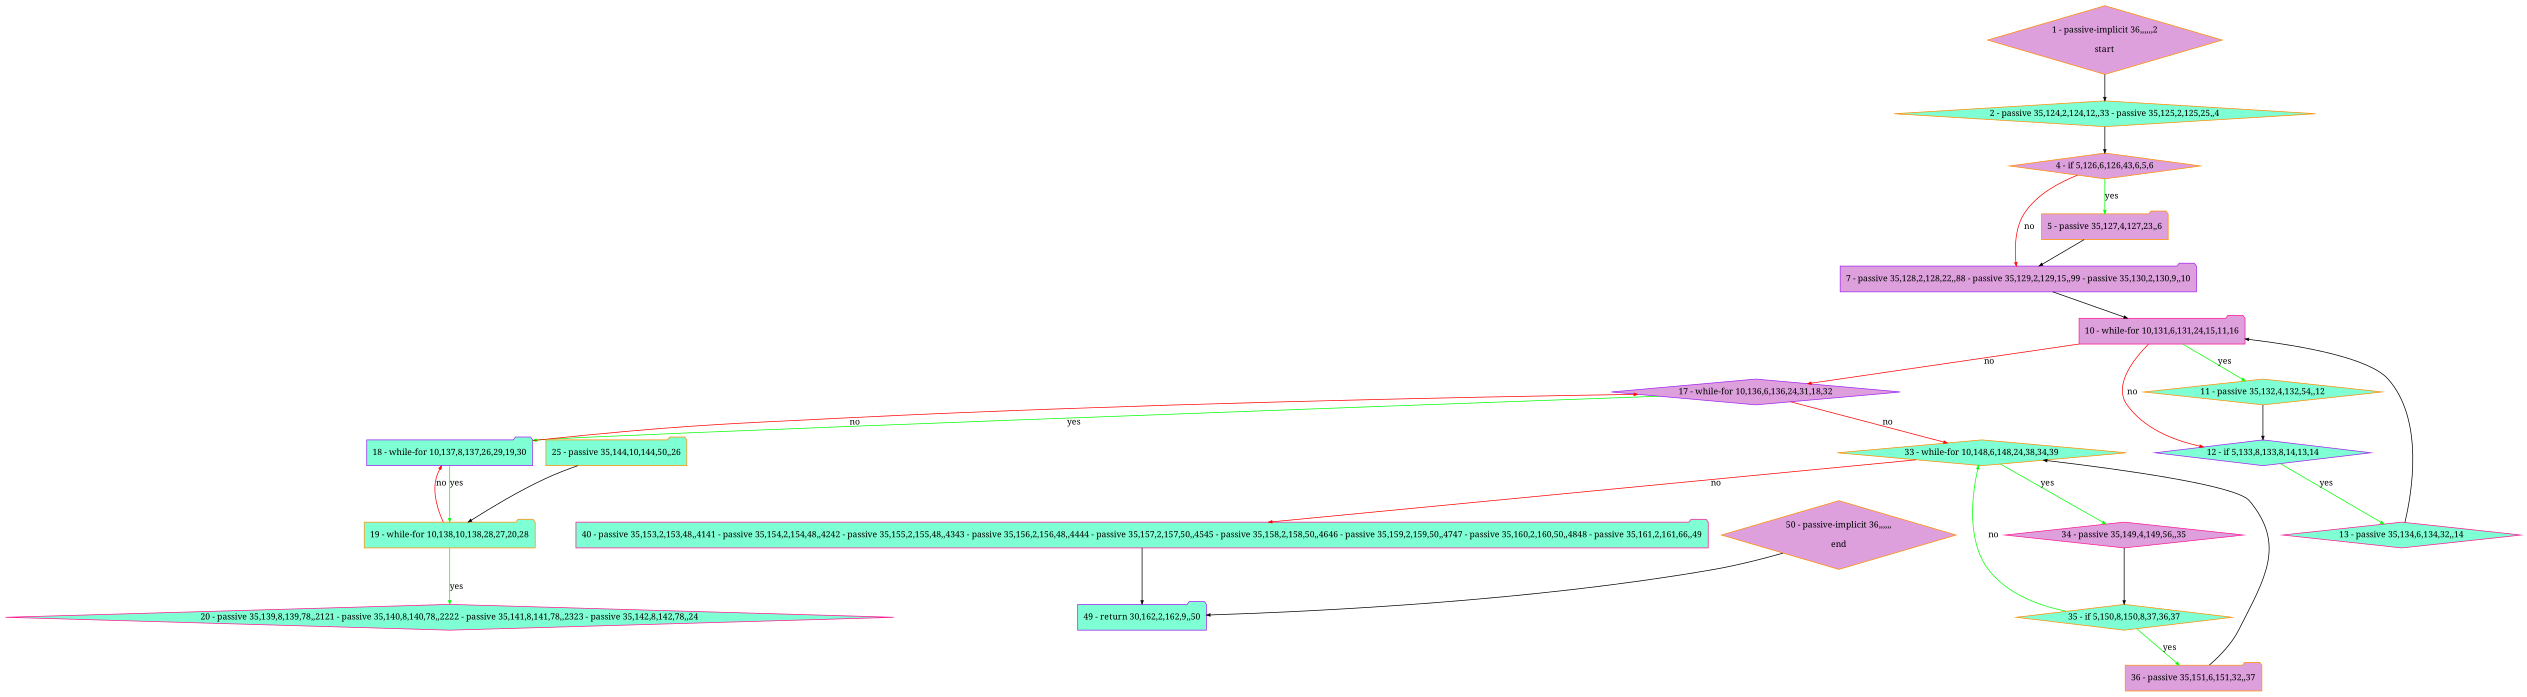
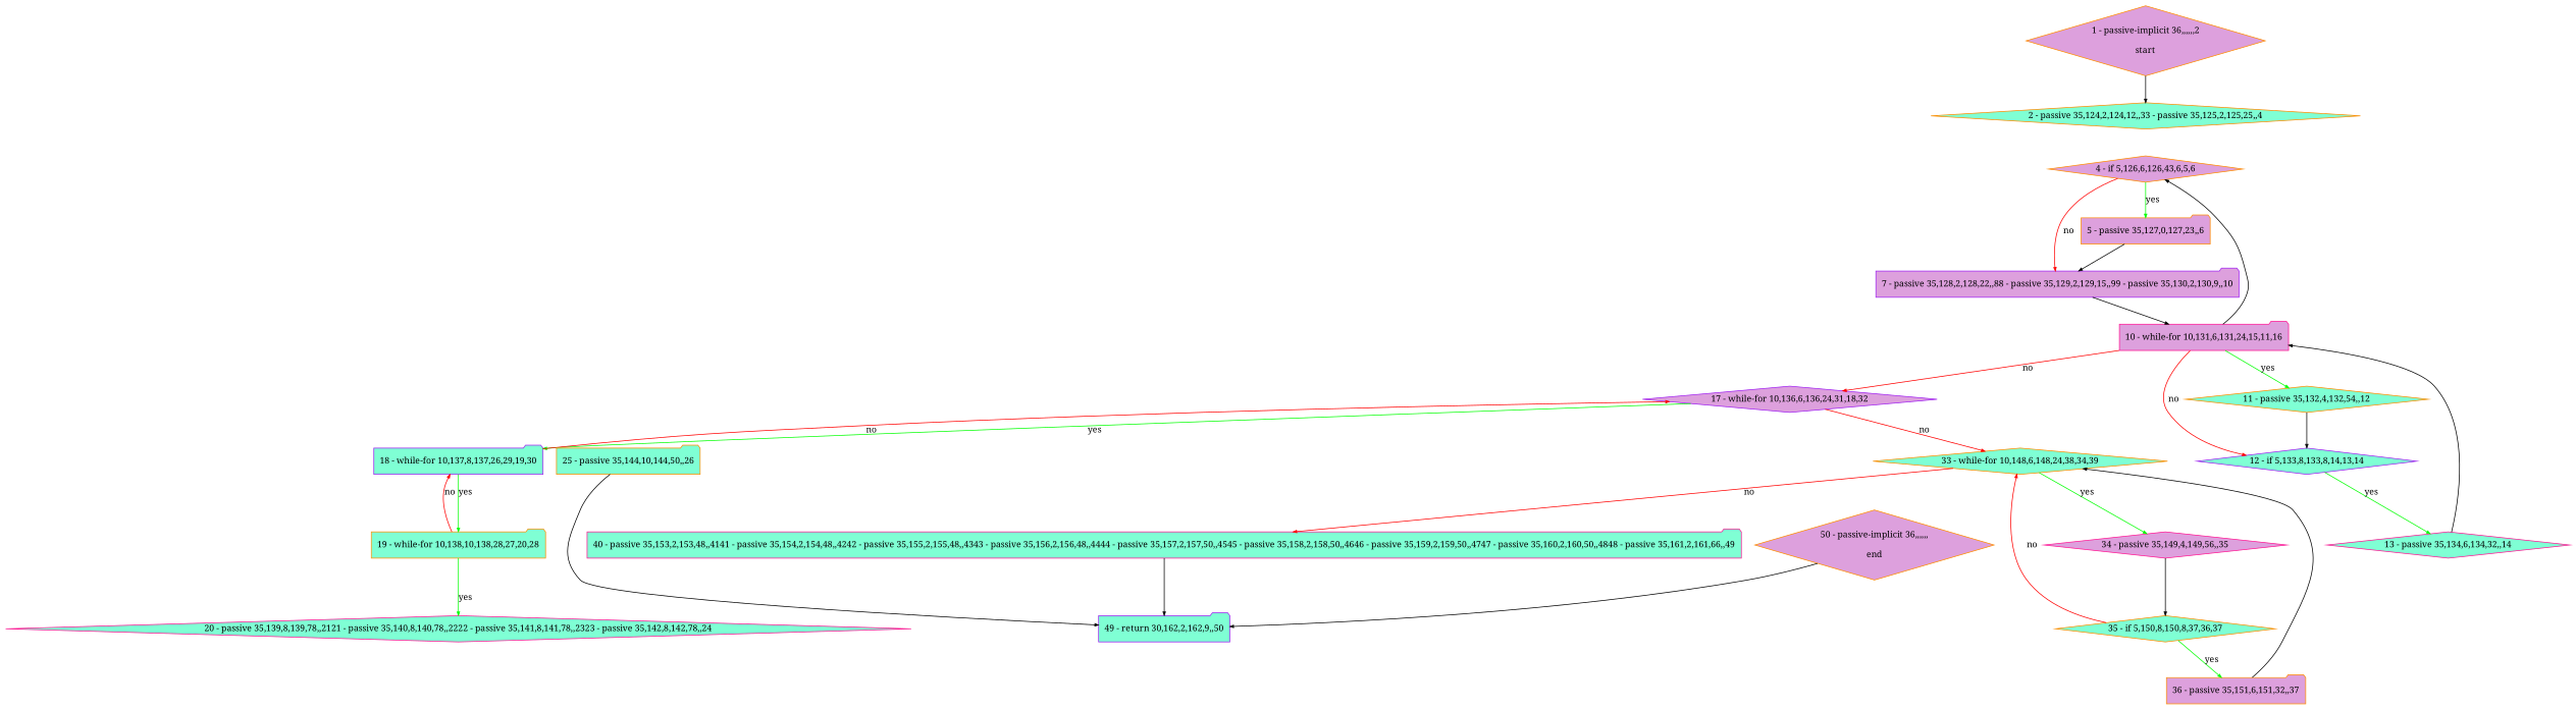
  digraph {
    bgcolor=white
    compound=true
    fillcolor="#FFFFCC"
    fontname="Noto Serif"
    fontsize=12
    pack=true
    packmode=clust
    style="rounded,filled"
    node [color=darkorange compound=true fillcolor=aquamarine fixedsize=false fontname="Noto Serif" fontsize=12 node_initialized=no shape=diamond style=filled]
    edge [arrowhead=normal arrowsize=0.5 arrowtail=none color="#000000" compound=true dir=forward fontcolor=black fontname="Noto Serif" fontsize=12]
    n1 [label="2 - passive 35,124,2,124,12,,33 - passive 35,125,2,125,25,,4"]
    n2 [fillcolor=plum label="4 - if 5,126,6,126,43,6,5,6"]
-   n3 [fillcolor=plum label="5 - passive 35,127,4,127,23,,6" shape=folder]
+   n3 [fillcolor=plum label="5 - passive 35,127,0,127,23,,6" shape=folder]
    n4 [color=purple fillcolor=plum label="7 - passive 35,128,2,128,22,,88 - passive 35,129,2,129,15,,99 - passive 35,130,2,130,9,,10" shape=folder]
    n5 [fillcolor=plum label="1 - passive-implicit 36,,,,,,2\n\nstart"]
    n6 [color=deeppink fillcolor=plum label="10 - while-for 10,131,6,131,24,15,11,16" shape=folder]
    n7 [label="11 - passive 35,132,4,132,54,,12"]
    n8 [color=purple fillcolor=plum label="17 - while-for 10,136,6,136,24,31,18,32"]
    n9 [color=purple label="12 - if 5,133,8,133,8,14,13,14"]
    n10 [color=purple label="18 - while-for 10,137,8,137,26,29,19,30" shape=folder]
    n11 [label="33 - while-for 10,148,6,148,24,38,34,39"]
    n12 [color=deeppink label="13 - passive 35,134,6,134,32,,14"]
    n13 [label="19 - while-for 10,138,10,138,28,27,20,28" shape=folder]
    n14 [color=deeppink fillcolor=plum label="34 - passive 35,149,4,149,56,,35"]
    n15 [color=deeppink label="40 - passive 35,153,2,153,48,,4141 - passive 35,154,2,154,48,,4242 - passive 35,155,2,155,48,,4343 - passive 35,156,2,156,48,,4444 - passive 35,157,2,157,50,,4545 - passive 35,158,2,158,50,,4646 - passive 35,159,2,159,50,,4747 - passive 35,160,2,160,50,,4848 - passive 35,161,2,161,66,,49" shape=folder]
    n16 [color=deeppink label="20 - passive 35,139,8,139,78,,2121 - passive 35,140,8,140,78,,2222 - passive 35,141,8,141,78,,2323 - passive 35,142,8,142,78,,24"]
    n17 [label="35 - if 5,150,8,150,8,37,36,37"]
    n18 [color=purple label="49 - return 30,162,2,162,9,,50" shape=folder]
    n19 [label="25 - passive 35,144,10,144,50,,26" shape=folder]
    n20 [fillcolor=plum label="36 - passive 35,151,6,151,32,,37" shape=folder]
    n21 [fillcolor=plum label="50 - passive-implicit 36,,,,,,\n\nend"]
-   n1 -> n2
+   n6 -> n2
    n2 -> n3 [color="#00ff00" label=yes]
    n2 -> n4 [color="#ff0000" label=no]
    n3 -> n4
    n4 -> n6
    n5 -> n1
    n6 -> n7 [color="#00ff00" label=yes]
    n6 -> n8 [color="#ff0000" label=no]
    n6 -> n9 [color="#ff0000" label=no]
    n7 -> n9
    n8 -> n10 [color="#00ff00" label=yes]
    n8 -> n11 [color="#ff0000" label=no]
    n9 -> n12 [color="#00ff00" label=yes]
    n10 -> n8 [color="#ff0000" label=no]
    n10 -> n13 [color="#00ff00" label=yes]
    n11 -> n14 [color="#00ff00" label=yes]
    n11 -> n15 [color="#ff0000" label=no]
    n12 -> n6
    n13 -> n10 [color="#ff0000" label=no]
    n13 -> n16 [color="#00ff00" label=yes]
    n14 -> n17
    n15 -> n18
-   n17 -> n11 [color="#00ff00" label=no]
+   n17 -> n11 [color="#ff0000" label=no]
    n17 -> n20 [color="#00ff00" label=yes]
-   n19 -> n13
+   n19 -> n18
    n20 -> n11
    n21 -> n18
  }
